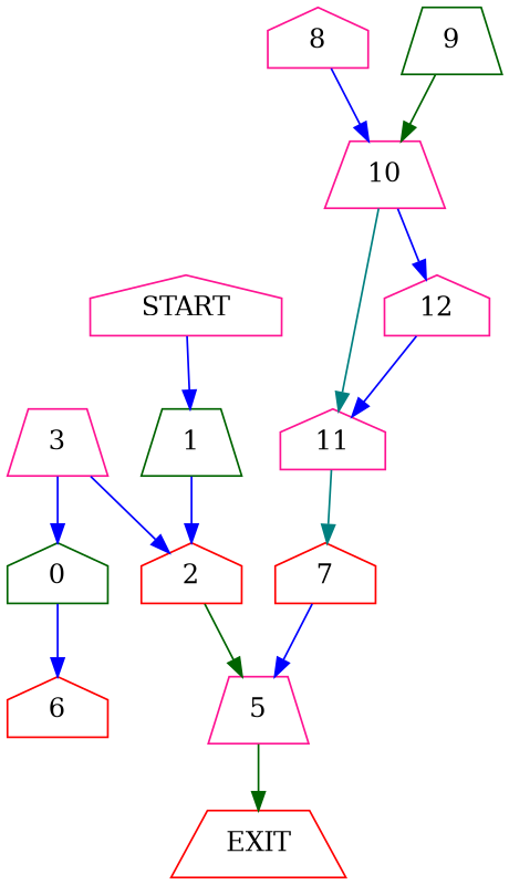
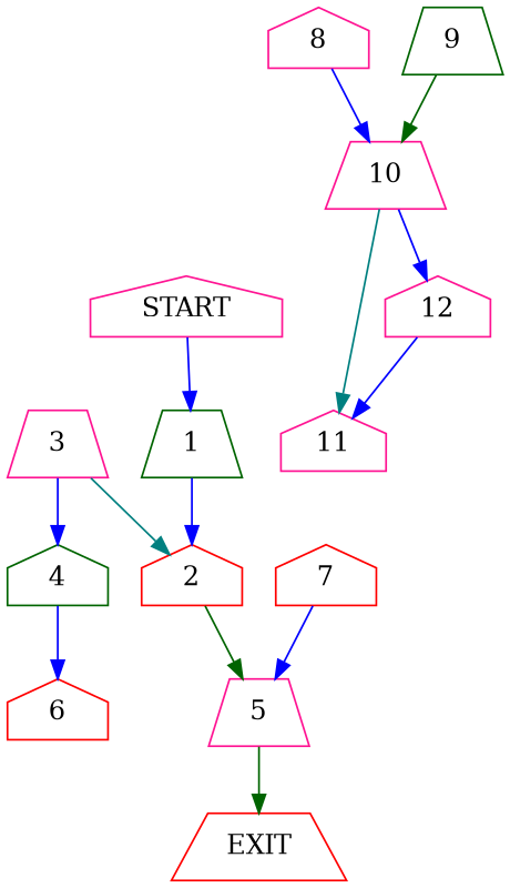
  digraph {
    node [color=deeppink shape=house]
    edge [color=blue]
    n1 [label=START]
    1 [color=darkgreen shape=trapezium]
    2 [color=red]
    n4 [color=red label=EXIT shape=trapezium]
    5 [shape=trapezium]
    3 [shape=trapezium]
-   4 [color=darkgreen label=0]
+   4 [color=darkgreen]
    6 [color=red]
    7 [color=red]
    10 [shape=trapezium]
    8
    9 [color=darkgreen shape=trapezium]
    11
    12
    n1 -> 1
    1 -> 2
    2 -> 5 [color=darkgreen]
    5 -> n4 [color=darkgreen]
-   3 -> 2
+   3 -> 2 [color=teal]
    3 -> 4
    4 -> 6
    7 -> 5
    10 -> 11 [color=teal]
    10 -> 12
    8 -> 10
    9 -> 10 [color=darkgreen]
-   11 -> 7 [color=teal]
    12 -> 11
  }
